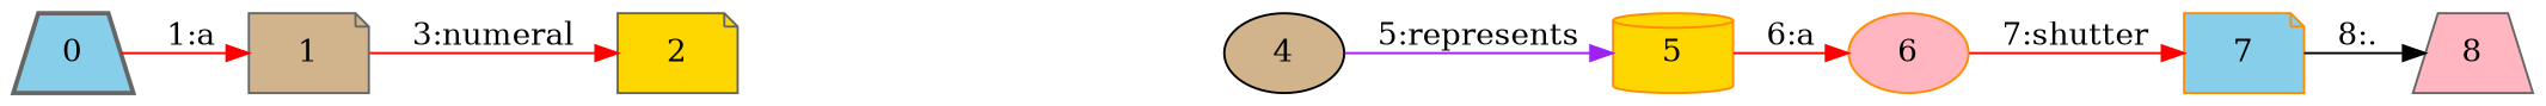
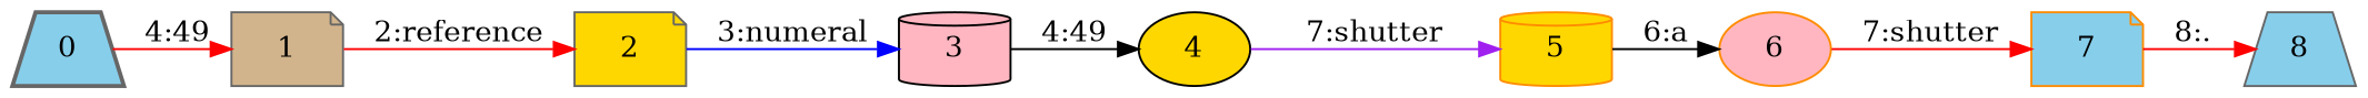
  digraph {
    nodesep=0.25
    rankdir=LR
    ranksep=0.4
    node [color=gray40 fillcolor=skyblue fontsize=14 shape=note style="solid,filled"]
    edge [color=red fontsize=14]
    n1 [label=0 shape=trapezium style="bold,filled"]
    n2 [fillcolor=tan label=1]
    n3 [fillcolor=gold label=2]
-   n5 [color=black fillcolor=tan label=4 shape=ellipse]
+   n4 [color=black fillcolor=lightpink label=3 shape=cylinder]
+   n5 [color=black fillcolor=gold label=4 shape=ellipse]
    n6 [color=darkorange fillcolor=gold label=5 shape=cylinder]
    n7 [color=darkorange fillcolor=lightpink label=6 shape=ellipse]
    n8 [color=darkorange label=7]
-   n9 [fillcolor=lightpink label=8 shape=trapezium]
-   n1 -> n2 [label="1:a"]
-   n2 -> n3 [label="3:numeral"]
-   n5 -> n6 [color=purple label="5:represents"]
-   n6 -> n7 [label="6:a"]
+   n9 [label=8 shape=trapezium]
+   n1 -> n2 [label="4:49"]
+   n2 -> n3 [label="2:reference"]
+   n3 -> n4 [color=blue label="3:numeral"]
+   n4 -> n5 [color=black label="4:49"]
+   n5 -> n6 [color=purple label="7:shutter"]
+   n6 -> n7 [color=black label="6:a"]
    n7 -> n8 [label="7:shutter"]
-   n8 -> n9 [color=black label="8:."]
+   n8 -> n9 [label="8:."]
  }
